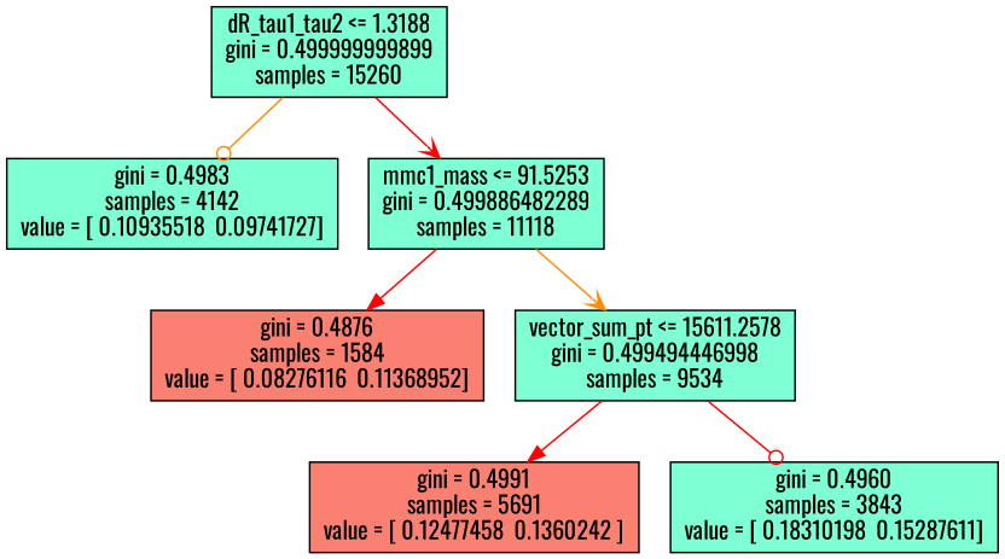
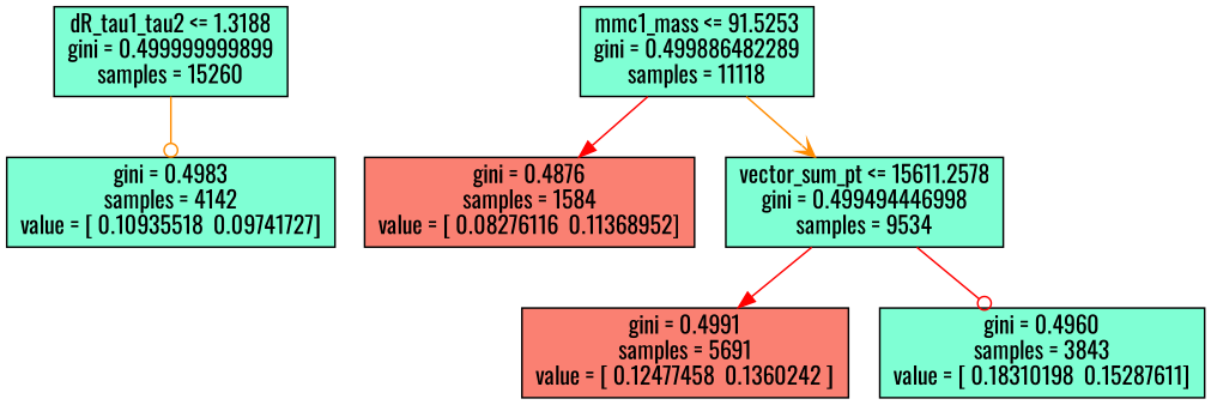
  digraph {
    fontname=Oswald
    node [shape=box style=filled fillcolor=aquamarine fontname=Oswald]
    edge [color=red arrowhead=odot fontname=Oswald]
    n1 [label="dR_tau1_tau2 <= 1.3188\ngini = 0.499999999899\nsamples = 15260"]
    n2 [label="gini = 0.4983\nsamples = 4142\nvalue = [ 0.10935518  0.09741727]"]
    n3 [label="mmc1_mass <= 91.5253\ngini = 0.499886482289\nsamples = 11118"]
    n4 [label="gini = 0.4876\nsamples = 1584\nvalue = [ 0.08276116  0.11368952]" fillcolor=salmon]
    n5 [label="vector_sum_pt <= 15611.2578\ngini = 0.499494446998\nsamples = 9534"]
    n6 [label="gini = 0.4991\nsamples = 5691\nvalue = [ 0.12477458  0.1360242 ]" fillcolor=salmon]
    n7 [label="gini = 0.4960\nsamples = 3843\nvalue = [ 0.18310198  0.15287611]"]
    n1 -> n2 [color=darkorange]
-   n1 -> n3 [arrowhead=vee]
    n3 -> n4 [arrowhead=normal]
    n3 -> n5 [color=darkorange arrowhead=vee]
    n5 -> n6 [arrowhead=normal]
    n5 -> n7
  }
